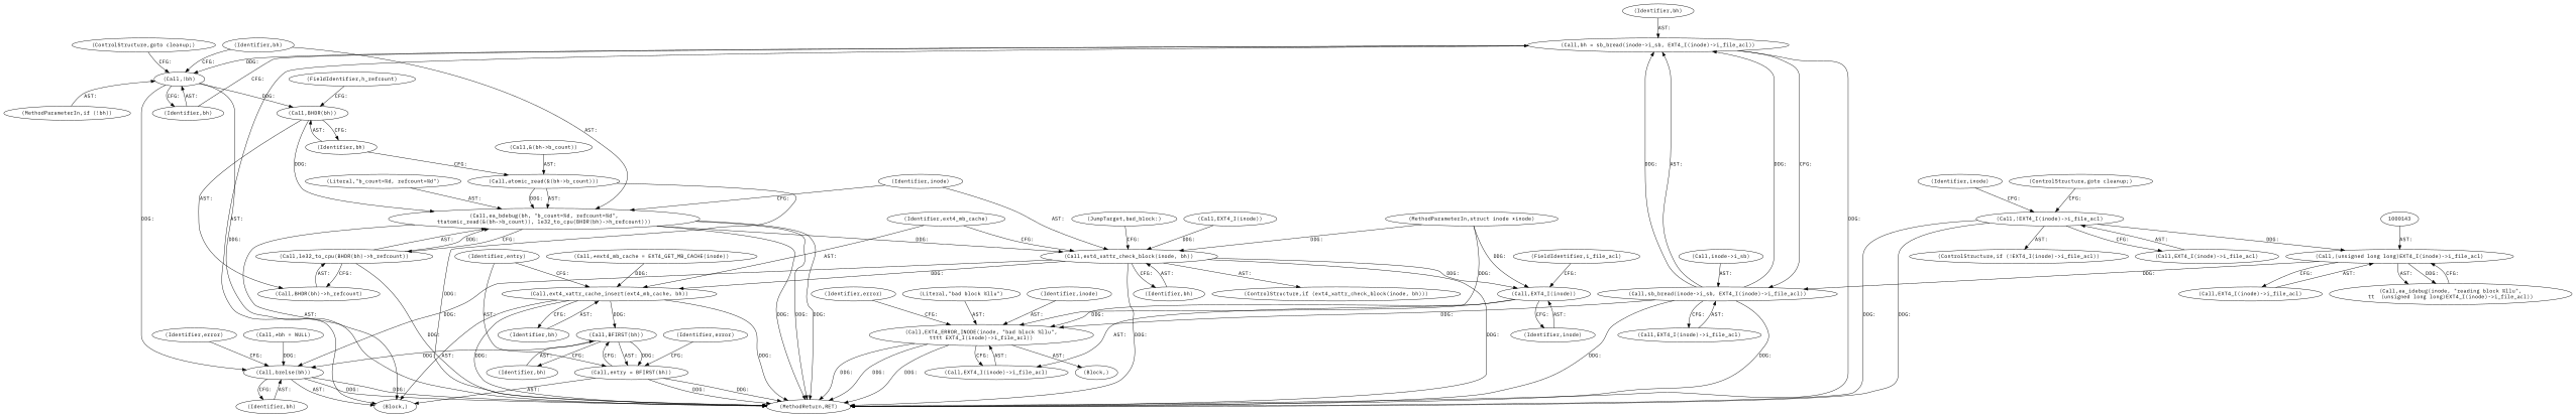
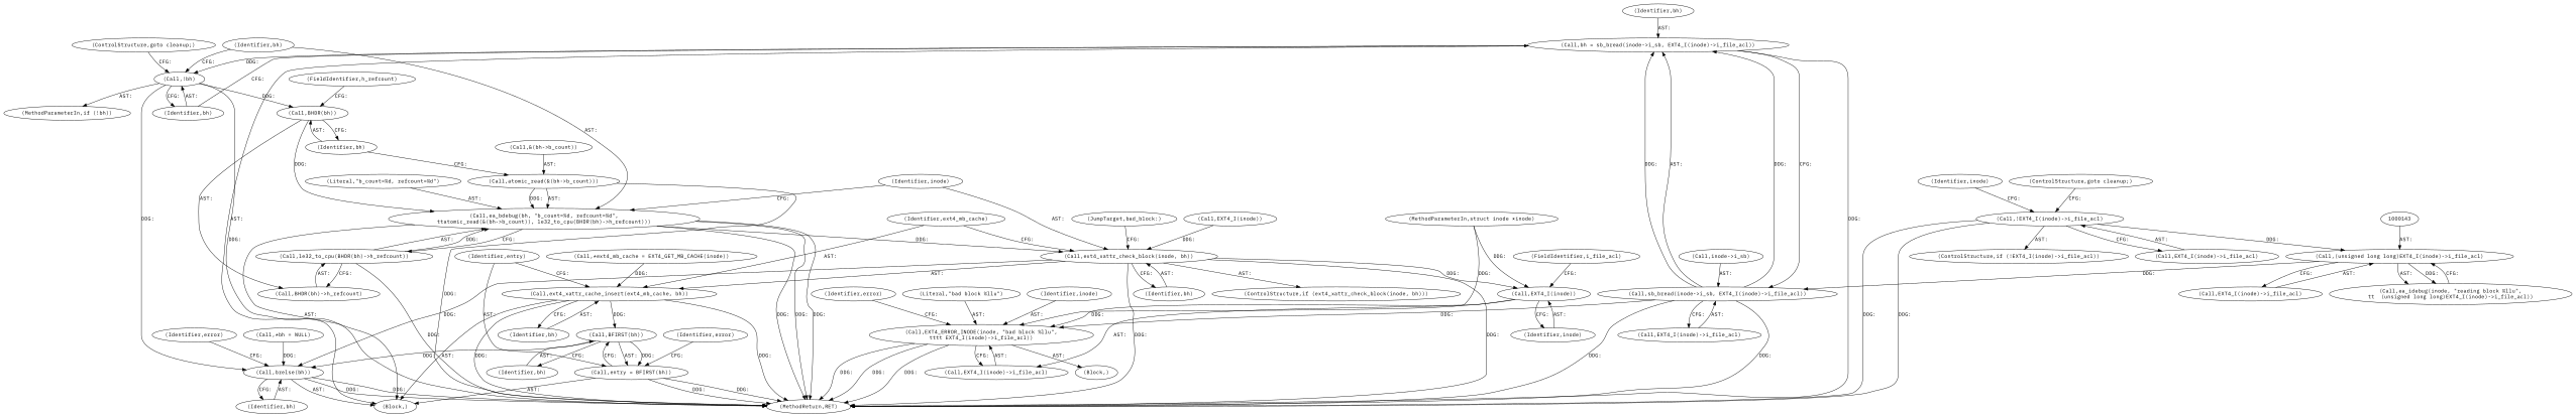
  digraph {
    fontname="IBM Plex Mono"
    node [fontname="IBM Plex Mono"]
    edge [fontname="IBM Plex Mono"]
    n1 [label="(Call,ea_bdebug(bh, \"b_count=%d, refcount=%d\",\n\t\tatomic_read(&(bh->b_count)), le32_to_cpu(BHDR(bh)->h_refcount)))"]
    n2 [label="(Call,le32_to_cpu(BHDR(bh)->h_refcount))"]
    n3 [label="(Call,ext4_xattr_check_block(inode, bh))"]
    n4 [label="(MethodReturn,RET)"]
    n5 [label="(Block,)"]
    n6 [label="(Call,BHDR(bh)->h_refcount)"]
    n7 [label="(Call,brelse(bh))"]
    n8 [label="(Call,EXT4_I(inode))"]
    n9 [label="(Call,ext4_xattr_cache_insert(ext4_mb_cache, bh))"]
    n10 [label="(ControlStructure,if (ext4_xattr_check_block(inode, bh)))"]
    n11 [label="(Identifier,bh)"]
    n12 [label="(Call,BHDR(bh))"]
    n13 [label="(Identifier,bh)"]
    n14 [label="(Call,atomic_read(&(bh->b_count)))"]
    n15 [label="(Call,!bh)"]
    n16 [label="(Identifier,bh)"]
    n17 [label="(MethodParameterIn,if (!bh))"]
    n18 [label="(Identifier,bh)"]
    n19 [label="(Call,bh = sb_bread(inode->i_sb, EXT4_I(inode)->i_file_acl))"]
    n20 [label="(Call,sb_bread(inode->i_sb, EXT4_I(inode)->i_file_acl))"]
    n21 [label="(Call,EXT4_ERROR_INODE(inode, \"bad block %llu\",\n\t\t\t\t EXT4_I(inode)->i_file_acl))"]
    n22 [label="(Call,EXT4_I(inode)->i_file_acl)"]
    n23 [label="(Call,EXT4_I(inode)->i_file_acl)"]
    n24 [label="(Block,)"]
    n25 [label="(Call,(unsigned long long)EXT4_I(inode)->i_file_acl)"]
    n26 [label="(Call,ea_idebug(inode, \"reading block %llu\",\n\t\t  (unsigned long long)EXT4_I(inode)->i_file_acl))"]
    n27 [label="(Call,EXT4_I(inode)->i_file_acl)"]
    n28 [label="(Call,!EXT4_I(inode)->i_file_acl)"]
    n29 [label="(Call,EXT4_I(inode)->i_file_acl)"]
    n30 [label="(ControlStructure,if (!EXT4_I(inode)->i_file_acl))"]
    n31 [label="(Call,&(bh->b_count))"]
    n32 [label="(Identifier,inode)"]
    n33 [label="(Call,BFIRST(bh))"]
    n34 [label="(Identifier,bh)"]
    n35 [label="(Call,entry = BFIRST(bh))"]
    n36 [label="(Identifier,bh)"]
    n37 [label="(FieldIdentifier,h_refcount)"]
    n38 [label="(Identifier,inode)"]
    n39 [label="(Identifier,inode)"]
    n40 [label="(Identifier,bh)"]
    n41 [label="(Identifier,ext4_mb_cache)"]
    n42 [label="(Identifier,inode)"]
    n43 [label="(Literal,\"b_count=%d, refcount=%d\")"]
    n44 [label="(FieldIdentifier,i_file_acl)"]
    n45 [label="(Identifier,entry)"]
    n46 [label="(Call,inode->i_sb)"]
    n47 [label="(Identifier,bh)"]
    n48 [label="(Identifier,error)"]
    n49 [label="(MethodParameterIn,struct inode *inode)"]
    n50 [label="(Call,EXT4_I(inode))"]
    n51 [label="(Identifier,error)"]
    n52 [label="(Literal,\"bad block %llu\")"]
    n53 [label="(ControlStructure,goto cleanup;)"]
    n54 [label="(JumpTarget,bad_block:)"]
    n55 [label="(Identifier,error)"]
    n56 [label="(ControlStructure,goto cleanup;)"]
    n57 [label="(Call,*ext4_mb_cache = EXT4_GET_MB_CACHE(inode))"]
    n58 [label="(Call,*bh = NULL)"]
    1000143
    n1 -> n2 [label="CFG: "]
    n1 -> n3 [label="DDG: "]
    n1 -> n4 [label="DDG: "]
    n1 -> n4 [label="DDG: "]
    n1 -> n4 [label="DDG: "]
    n1 -> n5 [label="AST: "]
    n2 -> n1 [label="AST: "]
    n2 -> n1 [label="DDG: "]
    n2 -> n4 [label="DDG: "]
    n2 -> n6 [label="CFG: "]
    n3 -> n4 [label="DDG: "]
    n3 -> n4 [label="DDG: "]
    n3 -> n7 [label="DDG: "]
    n3 -> n8 [label="DDG: "]
-   n3 -> n9 [label="DDG: "]
+   n3 -> n9 [label="AST: "]
    n3 -> n10 [label="AST: "]
    n3 -> n11 [label="CFG: "]
    n6 -> n2 [label="AST: "]
    n7 -> n4 [label="DDG: "]
    n7 -> n4 [label="DDG: "]
    n7 -> n5 [label="AST: "]
    n7 -> n18 [label="CFG: "]
    n8 -> n21 [label="DDG: "]
    n8 -> n23 [label="AST: "]
    n8 -> n32 [label="CFG: "]
    n9 -> n4 [label="DDG: "]
    n9 -> n4 [label="DDG: "]
    n9 -> n5 [label="AST: "]
    n9 -> n33 [label="DDG: "]
    n9 -> n34 [label="CFG: "]
    n11 -> n3 [label="AST: "]
    n12 -> n1 [label="DDG: "]
    n12 -> n6 [label="AST: "]
    n12 -> n13 [label="CFG: "]
    n13 -> n12 [label="AST: "]
    n13 -> n14 [label="CFG: "]
    n14 -> n1 [label="AST: "]
    n14 -> n1 [label="DDG: "]
    n14 -> n4 [label="DDG: "]
    n15 -> n4 [label="DDG: "]
    n15 -> n7 [label="DDG: "]
    n15 -> n12 [label="DDG: "]
    n15 -> n16 [label="CFG: "]
-   n17 -> n15 [label="AST: "]
+   n15 -> n17 [label="AST: "]
    n16 -> n15 [label="AST: "]
    n16 -> n19 [label="CFG: "]
    n18 -> n7 [label="AST: "]
    n19 -> n4 [label="DDG: "]
    n19 -> n5 [label="AST: "]
    n19 -> n15 [label="DDG: "]
    n19 -> n20 [label="CFG: "]
    n20 -> n4 [label="DDG: "]
    n20 -> n4 [label="DDG: "]
    n20 -> n19 [label="AST: "]
    n20 -> n19 [label="DDG: "]
    n20 -> n19 [label="DDG: "]
    n20 -> n21 [label="DDG: "]
    n20 -> n22 [label="CFG: "]
    n21 -> n4 [label="DDG: "]
    n21 -> n4 [label="DDG: "]
    n21 -> n4 [label="DDG: "]
    n21 -> n23 [label="CFG: "]
    n21 -> n24 [label="AST: "]
    n22 -> n20 [label="AST: "]
    n23 -> n21 [label="AST: "]
    n25 -> n20 [label="DDG: "]
    n25 -> n26 [label="AST: "]
    n25 -> n26 [label="DDG: "]
    n25 -> n27 [label="CFG: "]
    n26 -> n25 [label="CFG: "]
    n27 -> n25 [label="AST: "]
    n28 -> n4 [label="DDG: "]
    n28 -> n4 [label="DDG: "]
    n28 -> n25 [label="DDG: "]
    n28 -> n29 [label="CFG: "]
    n28 -> n30 [label="AST: "]
    n29 -> n28 [label="AST: "]
    n31 -> n14 [label="AST: "]
    n32 -> n8 [label="AST: "]
    n33 -> n7 [label="DDG: "]
    n33 -> n35 [label="AST: "]
    n33 -> n35 [label="DDG: "]
    n33 -> n36 [label="CFG: "]
    n34 -> n9 [label="AST: "]
    n35 -> n4 [label="DDG: "]
    n35 -> n4 [label="DDG: "]
    n35 -> n5 [label="AST: "]
    n35 -> n33 [label="CFG: "]
    n36 -> n33 [label="AST: "]
    n37 -> n12 [label="CFG: "]
    n38 -> n21 [label="AST: "]
    n39 -> n28 [label="CFG: "]
    n40 -> n1 [label="AST: "]
    n40 -> n15 [label="CFG: "]
    n41 -> n3 [label="CFG: "]
    n41 -> n9 [label="AST: "]
    n42 -> n1 [label="CFG: "]
    n42 -> n3 [label="AST: "]
    n43 -> n1 [label="AST: "]
    n44 -> n8 [label="CFG: "]
    n45 -> n9 [label="CFG: "]
    n45 -> n35 [label="AST: "]
    n46 -> n20 [label="AST: "]
    n47 -> n19 [label="AST: "]
    n48 -> n7 [label="CFG: "]
-   n49 -> n3 [label="DDG: "]
    n49 -> n8 [label="DDG: "]
    n49 -> n21 [label="DDG: "]
    n50 -> n3 [label="DDG: "]
    n51 -> n21 [label="CFG: "]
    n52 -> n21 [label="AST: "]
    n53 -> n15 [label="CFG: "]
    n54 -> n3 [label="CFG: "]
    n55 -> n35 [label="CFG: "]
    n56 -> n28 [label="CFG: "]
    n57 -> n9 [label="DDG: "]
    n58 -> n7 [label="DDG: "]
    1000143 -> n25 [label="AST: "]
  }
